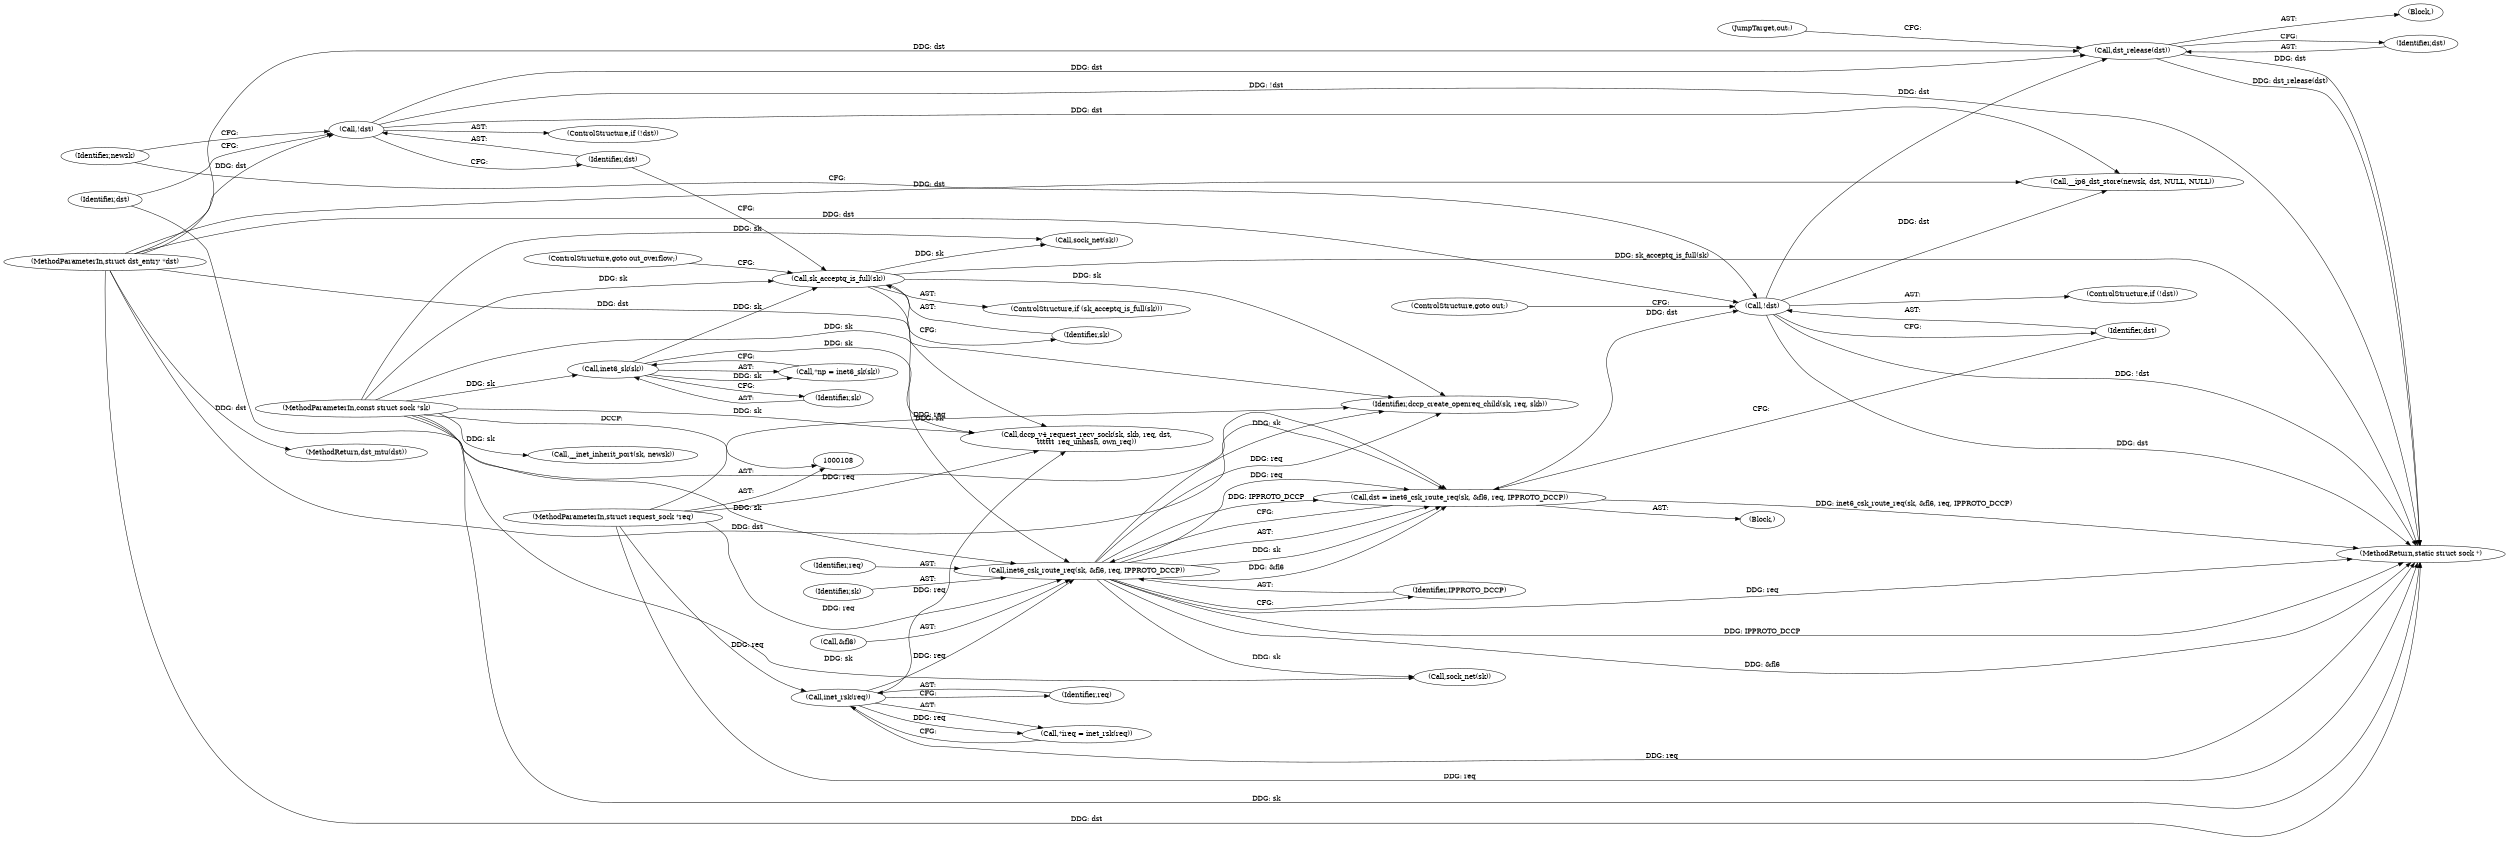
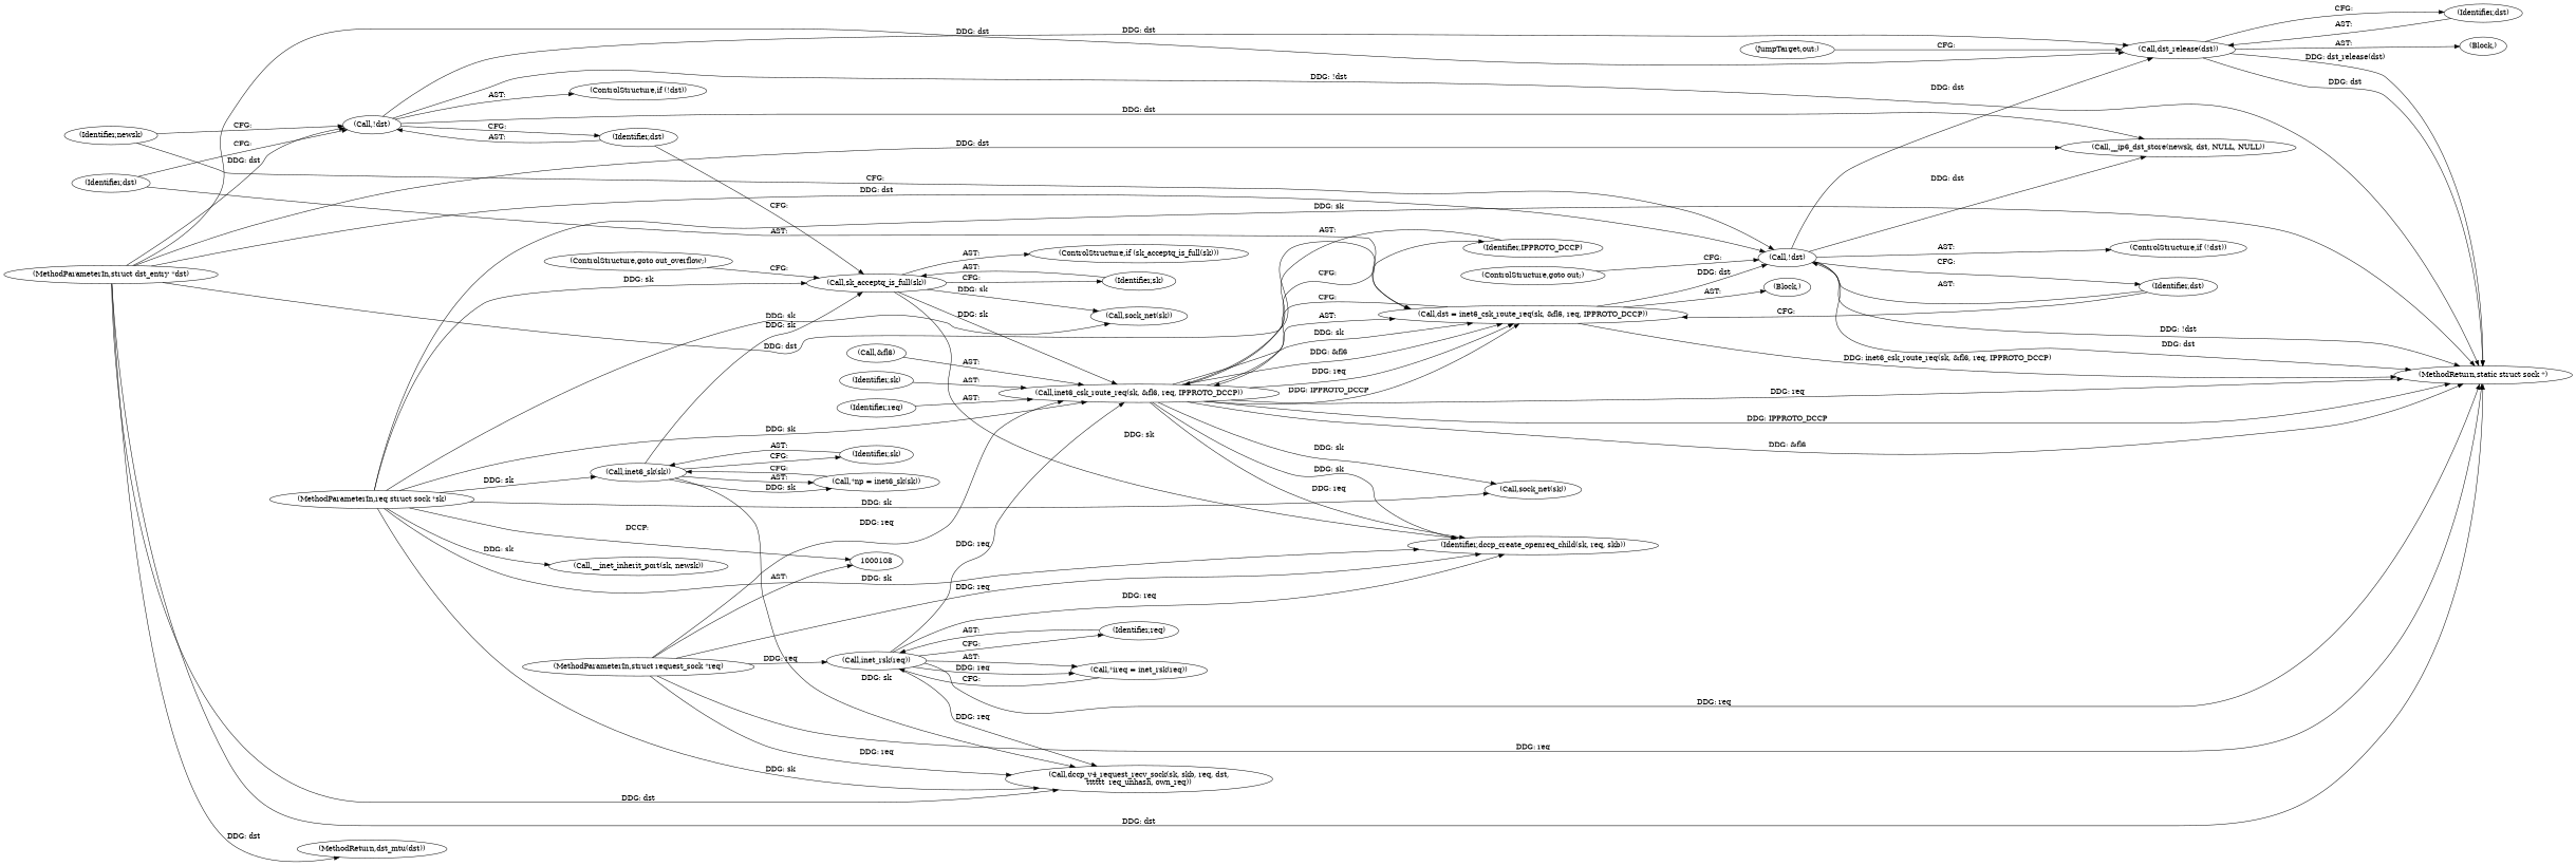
  digraph {
    rankdir=LR
    n1 [label="(Call,dst_release(dst))"]
    n2 [label="(Identifier,dst)"]
    n3 [label="(MethodReturn,static struct sock *)"]
    n4 [label="(Block,)"]
    n5 [label="(Call,!dst)"]
    n6 [label="(Call,__ip6_dst_store(newsk, dst, NULL, NULL))"]
    n7 [label="(Identifier,dst)"]
    n8 [label="(ControlStructure,if (!dst))"]
    n9 [label="(Call,sk_acceptq_is_full(sk))"]
    n10 [label="(MethodParameterIn,struct dst_entry *dst)"]
    n11 [label="(Call,!dst)"]
    n12 [label="(Call,dst = inet6_csk_route_req(sk, &fl6, req, IPPROTO_DCCP))"]
    n13 [label="(MethodReturn,dst_mtu(dst))"]
    n14 [label="(Call,dccp_v4_request_recv_sock(sk, skb, req, dst,\n\t\t\t\t\t\t  req_unhash, own_req))"]
    n15 [label="(Identifier,dst)"]
    n16 [label="(ControlStructure,if (!dst))"]
    n17 [label="(Call,inet6_csk_route_req(sk, &fl6, req, IPPROTO_DCCP))"]
    n18 [label="(Block,)"]
    n19 [label="(Identifier,IPPROTO_DCCP)"]
    n20 [label="(Call,sock_net(sk))"]
    n21 [label="(Identifier,dccp_create_openreq_child(sk, req, skb))"]
    n22 [label="(ControlStructure,if (sk_acceptq_is_full(sk)))"]
    n23 [label="(Call,sock_net(sk))"]
    n24 [label="(Identifier,sk)"]
    n25 [label="(Call,inet6_sk(sk))"]
    n26 [label="(Call,*np = inet6_sk(sk))"]
    n27 [label="(Identifier,sk)"]
-   n28 [label="(MethodParameterIn,const struct sock *sk)"]
+   n28 [label="(MethodParameterIn,req struct sock *sk)"]
    1000108
    n30 [label="(Call,__inet_inherit_port(sk, newsk))"]
    n31 [label="(Call,inet_rsk(req))"]
    n32 [label="(Call,*ireq = inet_rsk(req))"]
    n33 [label="(Identifier,req)"]
    n34 [label="(MethodParameterIn,struct request_sock *req)"]
    n35 [label="(ControlStructure,goto out_overflow;)"]
    n36 [label="(Identifier,dst)"]
    n37 [label="(Call,&fl6)"]
    n38 [label="(Identifier,sk)"]
    n39 [label="(ControlStructure,goto out;)"]
    n40 [label="(JumpTarget,out:)"]
    n41 [label="(Identifier,req)"]
    n42 [label="(Identifier,newsk)"]
    n1 -> n2 [label="CFG: "]
    n1 -> n3 [label="DDG: dst_release(dst)"]
    n1 -> n3 [label="DDG: dst"]
    n1 -> n4 [label="AST: "]
    n2 -> n1 [label="AST: "]
    n5 -> n1 [label="DDG: dst"]
    n5 -> n3 [label="DDG: !dst"]
    n5 -> n6 [label="DDG: dst"]
    n5 -> n7 [label="CFG: "]
    n5 -> n8 [label="AST: "]
    n7 -> n5 [label="AST: "]
    n7 -> n9 [label="CFG: "]
-   n9 -> n3 [label="DDG: sk_acceptq_is_full(sk)"]
    n9 -> n17 [label="DDG: sk"]
    n9 -> n21 [label="DDG: sk"]
    n9 -> n22 [label="AST: "]
    n9 -> n23 [label="DDG: sk"]
    n9 -> n24 [label="CFG: "]
    n10 -> n1 [label="DDG: dst"]
    n10 -> n3 [label="DDG: dst"]
    n10 -> n5 [label="DDG: dst"]
    n10 -> n6 [label="DDG: dst"]
    n10 -> n11 [label="DDG: dst"]
    n10 -> n12 [label="DDG: dst"]
    n10 -> n13 [label="DDG: dst"]
    n10 -> n14 [label="DDG: dst"]
    n11 -> n1 [label="DDG: dst"]
    n11 -> n3 [label="DDG: !dst"]
    n11 -> n3 [label="DDG: dst"]
    n11 -> n6 [label="DDG: dst"]
    n11 -> n15 [label="CFG: "]
    n11 -> n16 [label="AST: "]
    n12 -> n3 [label="DDG: inet6_csk_route_req(sk, &fl6, req, IPPROTO_DCCP)"]
    n12 -> n11 [label="DDG: dst"]
    n12 -> n17 [label="CFG: "]
    n12 -> n18 [label="AST: "]
    n15 -> n11 [label="AST: "]
    n15 -> n12 [label="CFG: "]
    n17 -> n3 [label="DDG: req"]
    n17 -> n3 [label="DDG: IPPROTO_DCCP"]
    n17 -> n3 [label="DDG: &fl6"]
    n17 -> n12 [label="AST: "]
    n17 -> n12 [label="DDG: sk"]
    n17 -> n12 [label="DDG: &fl6"]
    n17 -> n12 [label="DDG: req"]
    n17 -> n12 [label="DDG: IPPROTO_DCCP"]
    n17 -> n19 [label="CFG: "]
    n17 -> n20 [label="DDG: sk"]
    n17 -> n21 [label="DDG: sk"]
    n17 -> n21 [label="DDG: req"]
    n19 -> n17 [label="AST: "]
    n24 -> n9 [label="AST: "]
    n25 -> n9 [label="DDG: sk"]
    n25 -> n14 [label="DDG: sk"]
    n25 -> n26 [label="AST: "]
    n25 -> n26 [label="DDG: sk"]
    n25 -> n27 [label="CFG: "]
    n26 -> n25 [label="CFG: "]
    n27 -> n25 [label="AST: "]
    n28 -> n3 [label="DDG: sk"]
    n28 -> n9 [label="DDG: sk"]
    n28 -> n14 [label="DDG: sk"]
    n28 -> n17 [label="DDG: sk"]
    n28 -> n20 [label="DDG: sk"]
    n28 -> n21 [label="DDG: sk"]
    n28 -> n23 [label="DDG: sk"]
    n28 -> n25 [label="DDG: sk"]
    n28 -> 1000108 [label="DCCP: "]
    n28 -> n30 [label="DDG: sk"]
    n31 -> n3 [label="DDG: req"]
    n31 -> n14 [label="DDG: req"]
    n31 -> n17 [label="DDG: req"]
+   n31 -> n21 [label="DDG: req"]
    n31 -> n32 [label="AST: "]
    n31 -> n32 [label="DDG: req"]
    n31 -> n33 [label="CFG: "]
    n32 -> n31 [label="CFG: "]
    n33 -> n31 [label="AST: "]
    n34 -> n3 [label="DDG: req"]
    n34 -> n14 [label="DDG: req"]
    n34 -> n17 [label="DDG: req"]
    n34 -> n21 [label="DDG: req"]
    n34 -> 1000108 [label="AST: "]
    n34 -> n31 [label="DDG: req"]
    n35 -> n9 [label="CFG: "]
    n36 -> n5 [label="CFG: "]
    n36 -> n12 [label="AST: "]
    n37 -> n17 [label="AST: "]
    n38 -> n17 [label="AST: "]
    n39 -> n11 [label="CFG: "]
    n40 -> n1 [label="CFG: "]
    n41 -> n17 [label="AST: "]
    n42 -> n5 [label="CFG: "]
    n42 -> n11 [label="CFG: "]
  }
